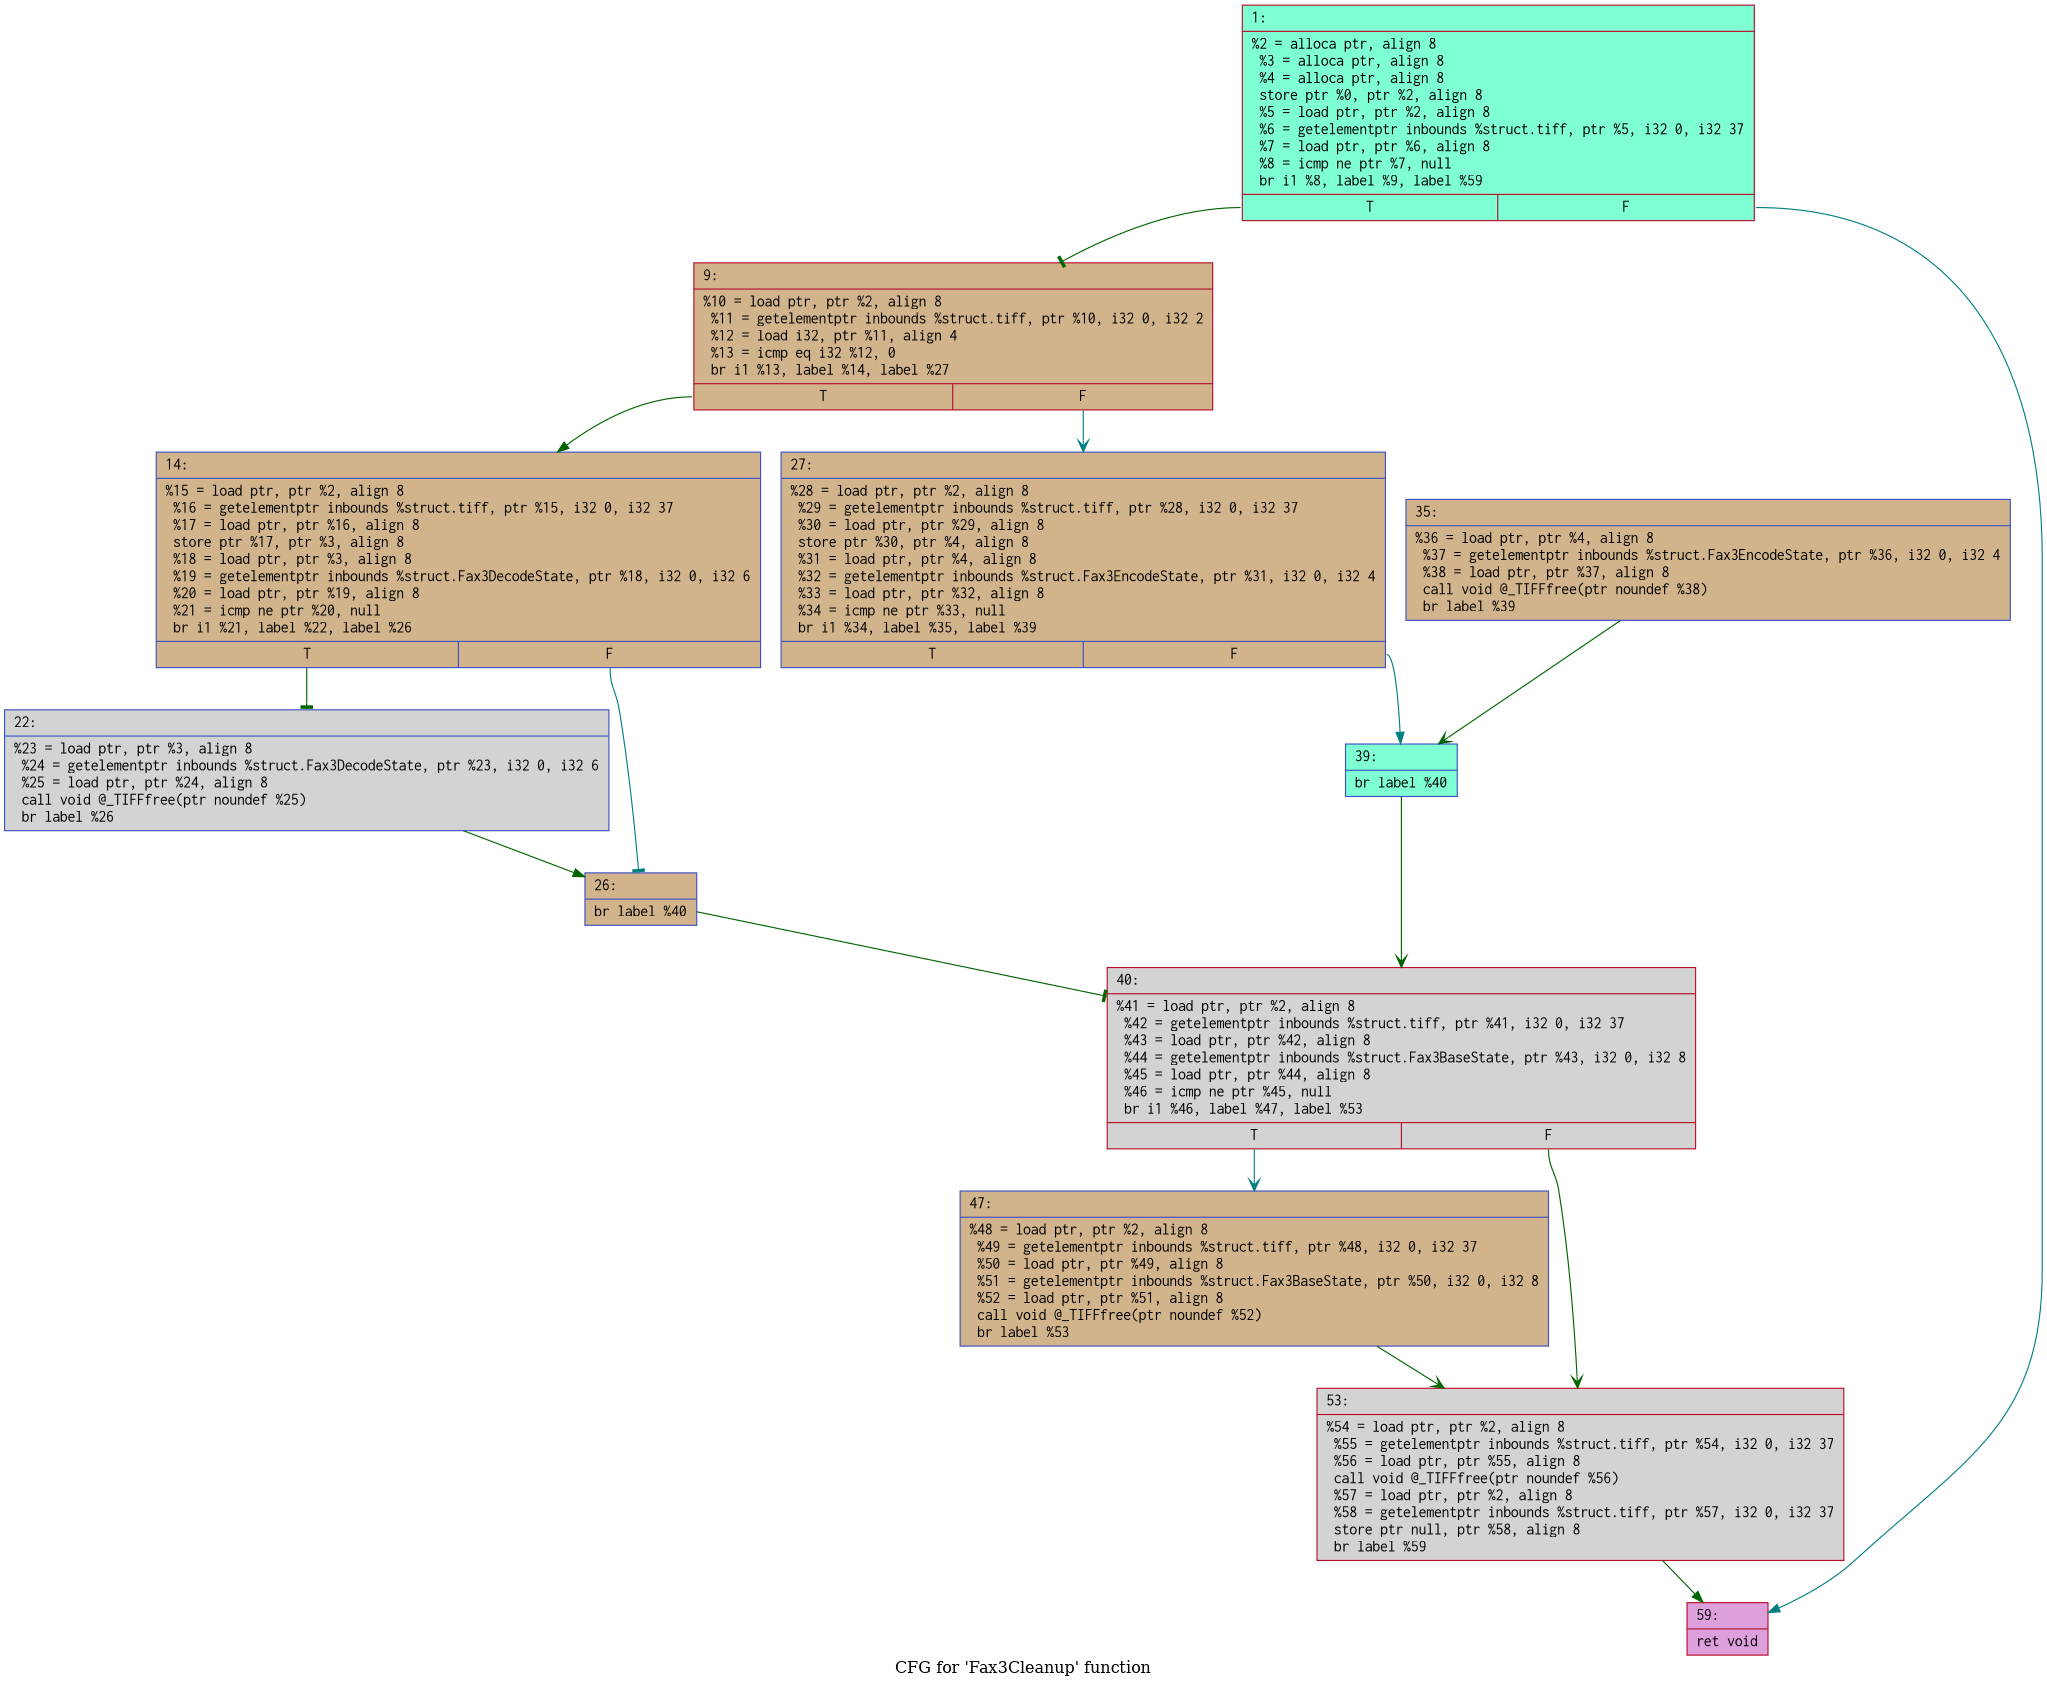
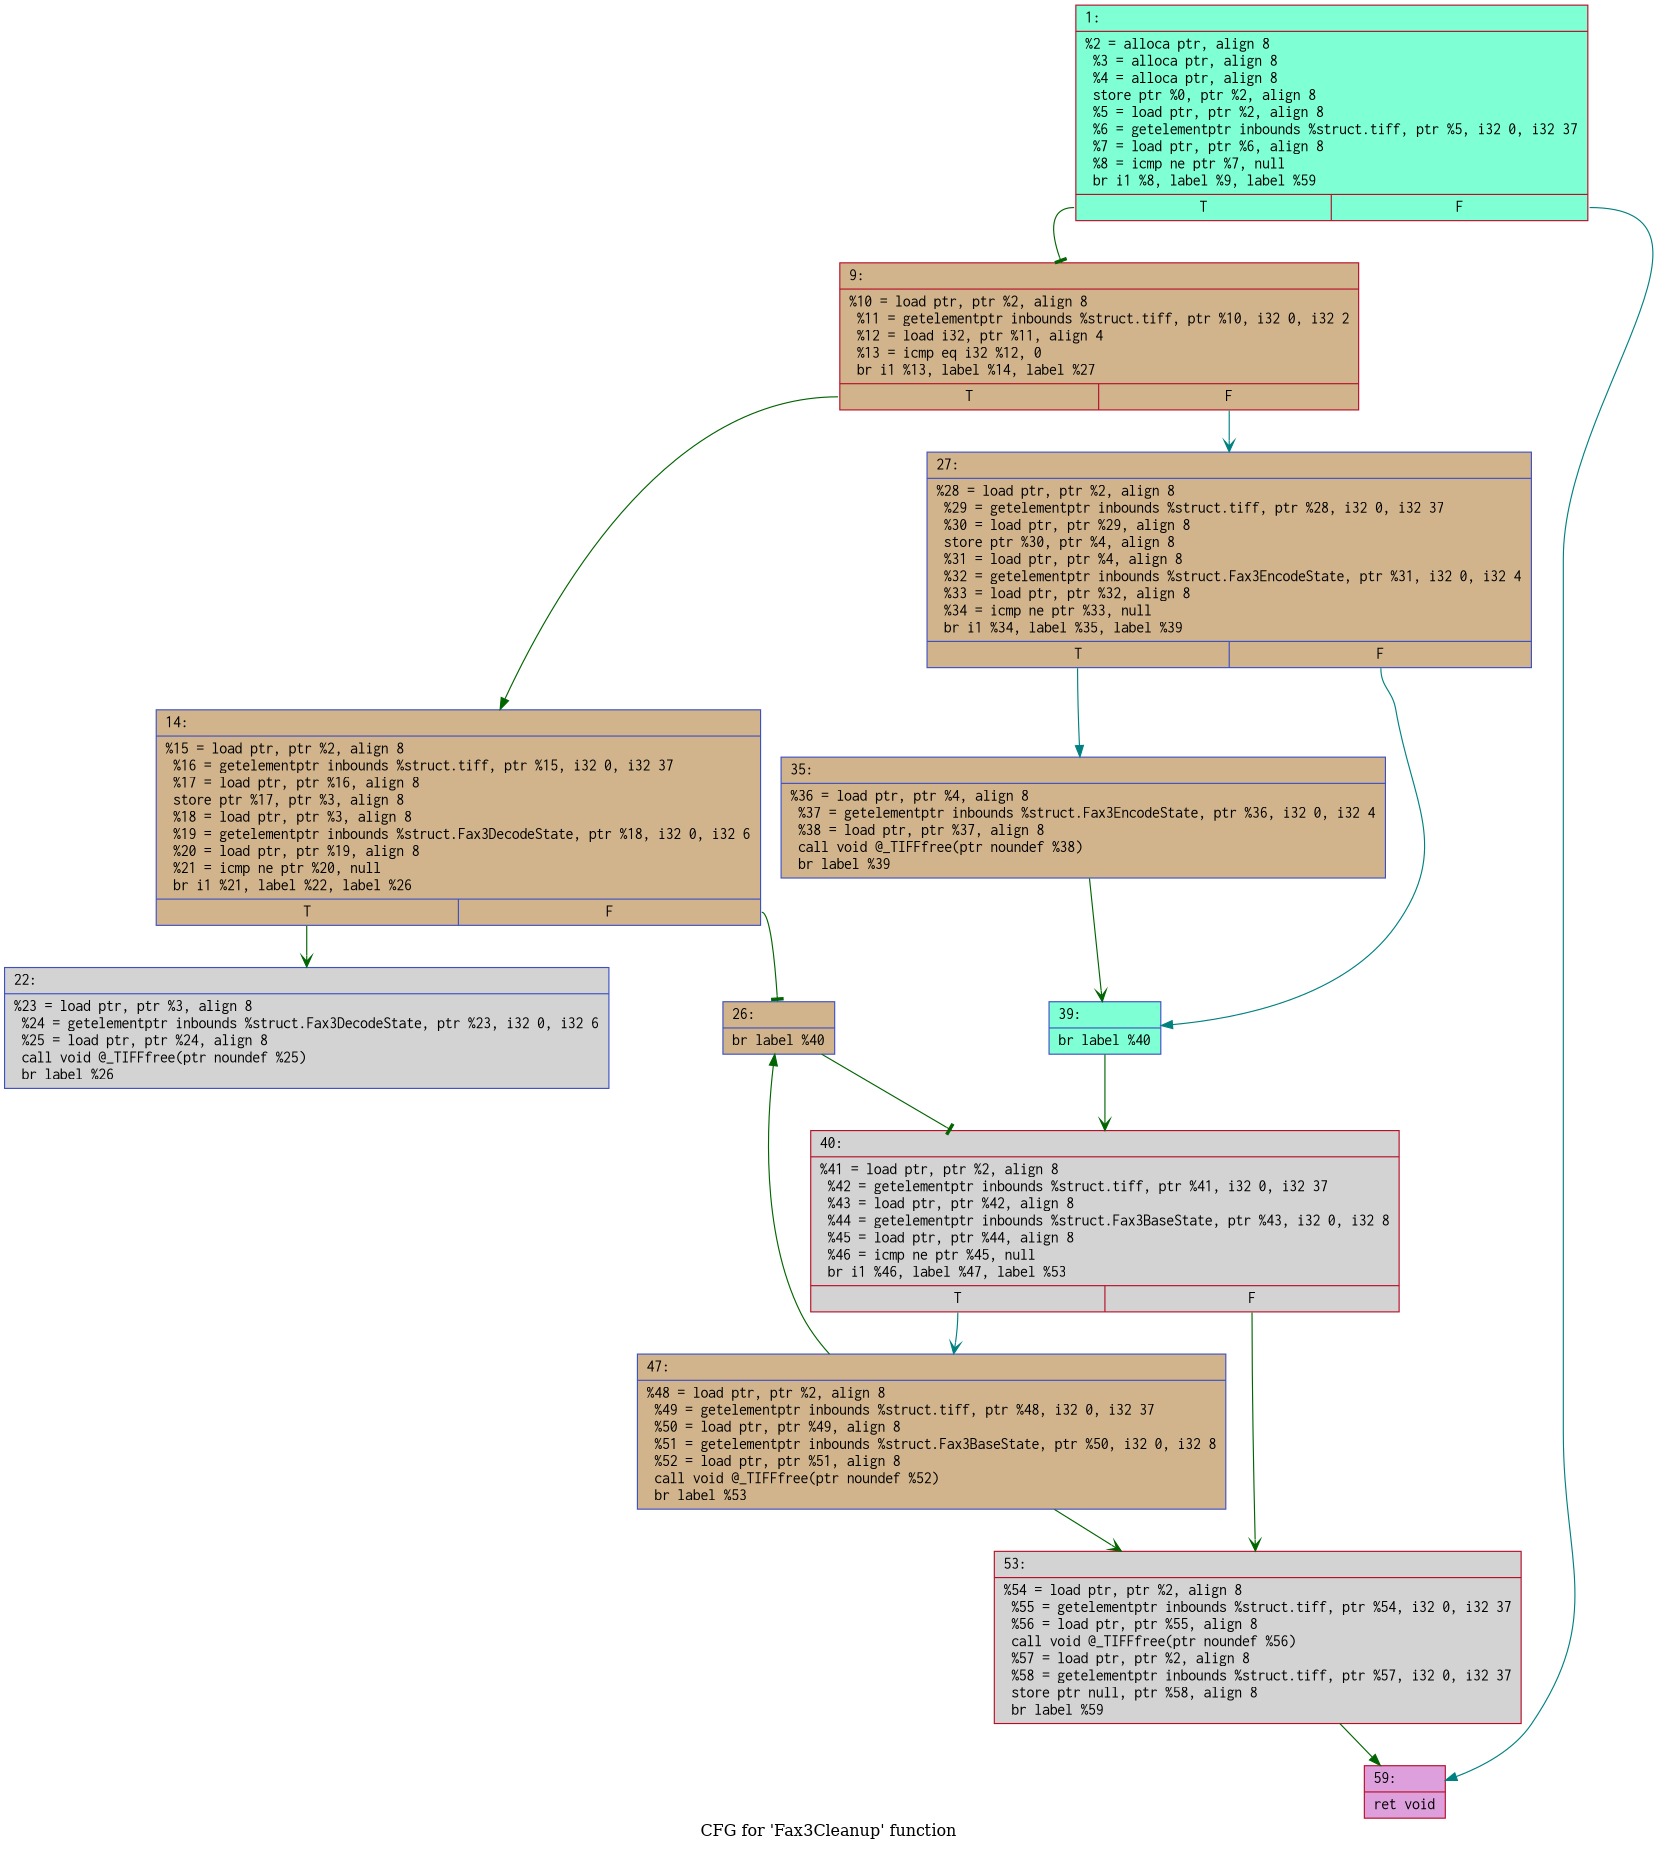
  digraph {
    label="CFG for 'Fax3Cleanup' function"
    node [color="#3d50c3ff" fillcolor=tan fontname=Courier shape=record style=filled]
    edge [arrowhead=normal color=darkgreen]
    n1 [color="#b70d28ff" fillcolor=aquamarine label="{1:\l|  %2 = alloca ptr, align 8\l  %3 = alloca ptr, align 8\l  %4 = alloca ptr, align 8\l  store ptr %0, ptr %2, align 8\l  %5 = load ptr, ptr %2, align 8\l  %6 = getelementptr inbounds %struct.tiff, ptr %5, i32 0, i32 37\l  %7 = load ptr, ptr %6, align 8\l  %8 = icmp ne ptr %7, null\l  br i1 %8, label %9, label %59\l|{<s0>T|<s1>F}}"]
    n2 [color="#b70d28ff" label="{9:\l|  %10 = load ptr, ptr %2, align 8\l  %11 = getelementptr inbounds %struct.tiff, ptr %10, i32 0, i32 2\l  %12 = load i32, ptr %11, align 4\l  %13 = icmp eq i32 %12, 0\l  br i1 %13, label %14, label %27\l|{<s0>T|<s1>F}}"]
    n3 [color="#b70d28ff" fillcolor=plum label="{59:\l|  ret void\l}"]
    n4 [label="{14:\l|  %15 = load ptr, ptr %2, align 8\l  %16 = getelementptr inbounds %struct.tiff, ptr %15, i32 0, i32 37\l  %17 = load ptr, ptr %16, align 8\l  store ptr %17, ptr %3, align 8\l  %18 = load ptr, ptr %3, align 8\l  %19 = getelementptr inbounds %struct.Fax3DecodeState, ptr %18, i32 0, i32 6\l  %20 = load ptr, ptr %19, align 8\l  %21 = icmp ne ptr %20, null\l  br i1 %21, label %22, label %26\l|{<s0>T|<s1>F}}"]
    n5 [label="{27:\l|  %28 = load ptr, ptr %2, align 8\l  %29 = getelementptr inbounds %struct.tiff, ptr %28, i32 0, i32 37\l  %30 = load ptr, ptr %29, align 8\l  store ptr %30, ptr %4, align 8\l  %31 = load ptr, ptr %4, align 8\l  %32 = getelementptr inbounds %struct.Fax3EncodeState, ptr %31, i32 0, i32 4\l  %33 = load ptr, ptr %32, align 8\l  %34 = icmp ne ptr %33, null\l  br i1 %34, label %35, label %39\l|{<s0>T|<s1>F}}"]
    n6 [fillcolor=lightgrey label="{22:\l|  %23 = load ptr, ptr %3, align 8\l  %24 = getelementptr inbounds %struct.Fax3DecodeState, ptr %23, i32 0, i32 6\l  %25 = load ptr, ptr %24, align 8\l  call void @_TIFFfree(ptr noundef %25)\l  br label %26\l}"]
    n7 [label="{26:\l|  br label %40\l}"]
    n8 [label="{35:\l|  %36 = load ptr, ptr %4, align 8\l  %37 = getelementptr inbounds %struct.Fax3EncodeState, ptr %36, i32 0, i32 4\l  %38 = load ptr, ptr %37, align 8\l  call void @_TIFFfree(ptr noundef %38)\l  br label %39\l}"]
    n9 [fillcolor=aquamarine label="{39:\l|  br label %40\l}"]
    n10 [color="#b70d28ff" fillcolor=lightgrey label="{40:\l|  %41 = load ptr, ptr %2, align 8\l  %42 = getelementptr inbounds %struct.tiff, ptr %41, i32 0, i32 37\l  %43 = load ptr, ptr %42, align 8\l  %44 = getelementptr inbounds %struct.Fax3BaseState, ptr %43, i32 0, i32 8\l  %45 = load ptr, ptr %44, align 8\l  %46 = icmp ne ptr %45, null\l  br i1 %46, label %47, label %53\l|{<s0>T|<s1>F}}"]
    n11 [label="{47:\l|  %48 = load ptr, ptr %2, align 8\l  %49 = getelementptr inbounds %struct.tiff, ptr %48, i32 0, i32 37\l  %50 = load ptr, ptr %49, align 8\l  %51 = getelementptr inbounds %struct.Fax3BaseState, ptr %50, i32 0, i32 8\l  %52 = load ptr, ptr %51, align 8\l  call void @_TIFFfree(ptr noundef %52)\l  br label %53\l}"]
    n12 [color="#b70d28ff" fillcolor=lightgrey label="{53:\l|  %54 = load ptr, ptr %2, align 8\l  %55 = getelementptr inbounds %struct.tiff, ptr %54, i32 0, i32 37\l  %56 = load ptr, ptr %55, align 8\l  call void @_TIFFfree(ptr noundef %56)\l  %57 = load ptr, ptr %2, align 8\l  %58 = getelementptr inbounds %struct.tiff, ptr %57, i32 0, i32 37\l  store ptr null, ptr %58, align 8\l  br label %59\l}"]
    n1 -> n2 [arrowhead=tee tailport=s0]
    n1 -> n3 [color=teal tailport=s1]
    n2 -> n4 [tailport=s0]
    n2 -> n5 [arrowhead=vee color=teal tailport=s1]
-   n4 -> n6 [arrowhead=tee tailport=s0]
-   n4 -> n7 [arrowhead=tee color=teal tailport=s1]
+   n4 -> n6 [arrowhead=vee tailport=s0]
+   n4 -> n7 [arrowhead=tee tailport=s1]
+   n5 -> n8 [color=teal tailport=s0]
    n5 -> n9 [color=teal tailport=s1]
-   n6 -> n7
+   n11 -> n7
    n7 -> n10 [arrowhead=tee]
    n8 -> n9 [arrowhead=vee]
    n9 -> n10 [arrowhead=vee]
    n10 -> n11 [arrowhead=vee color=teal tailport=s0]
    n10 -> n12 [arrowhead=vee tailport=s1]
    n11 -> n12 [arrowhead=vee]
    n12 -> n3
  }
